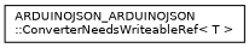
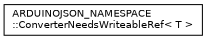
  digraph {
    rankdir=LR
-   n1 [color=black fillcolor=white fontname=Helvetica fontsize=10 height=0.2 label="ARDUINOJSON_ARDUINOJSON\l::ConverterNeedsWriteableRef\< T \>" shape=record style=filled width=0.4]
+   n1 [color=black fillcolor=white fontname=Helvetica fontsize=10 height=0.2 label="ARDUINOJSON_NAMESPACE\l::ConverterNeedsWriteableRef\< T \>" shape=record style=filled width=0.4]
  }
